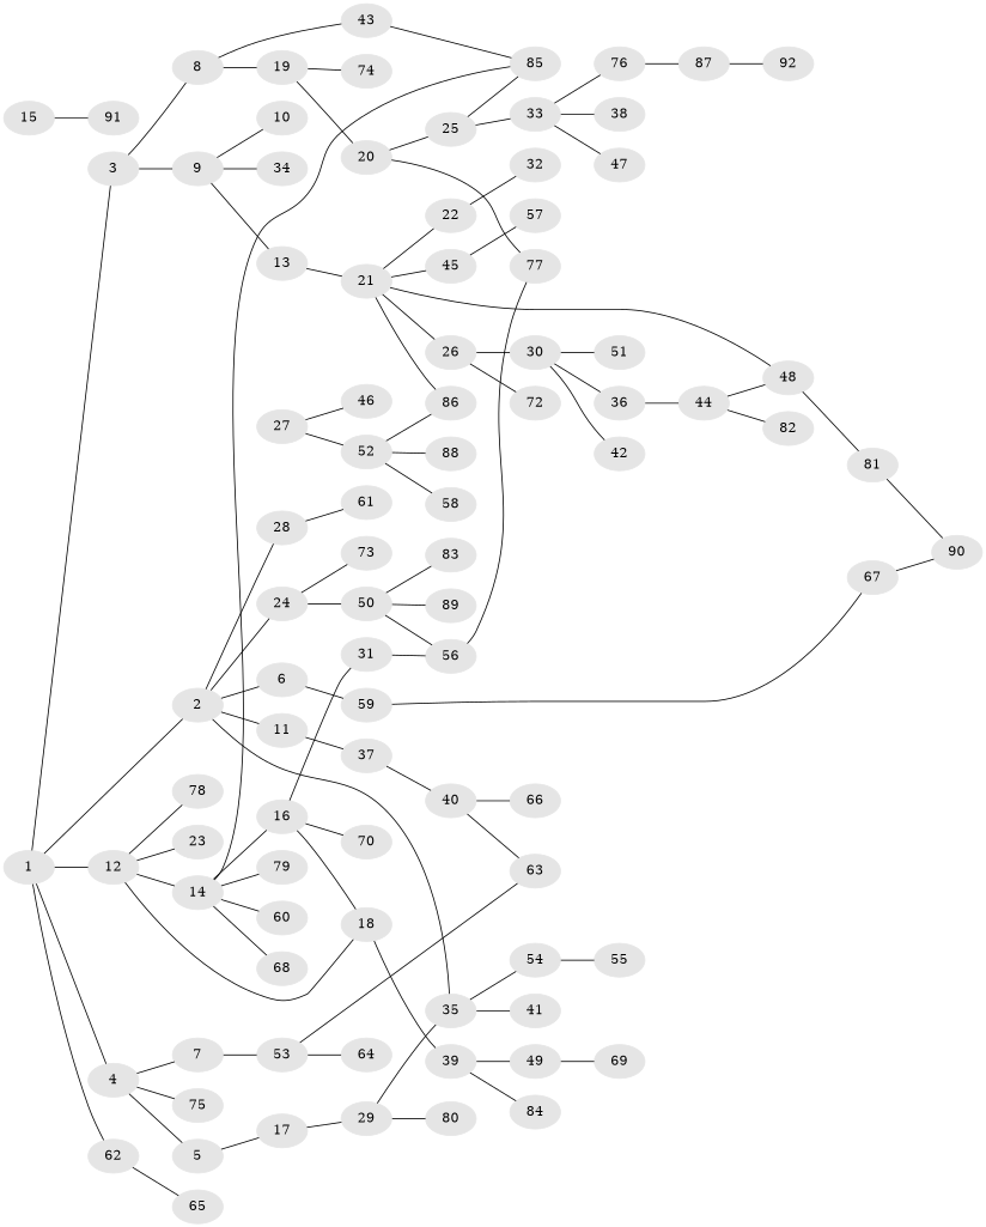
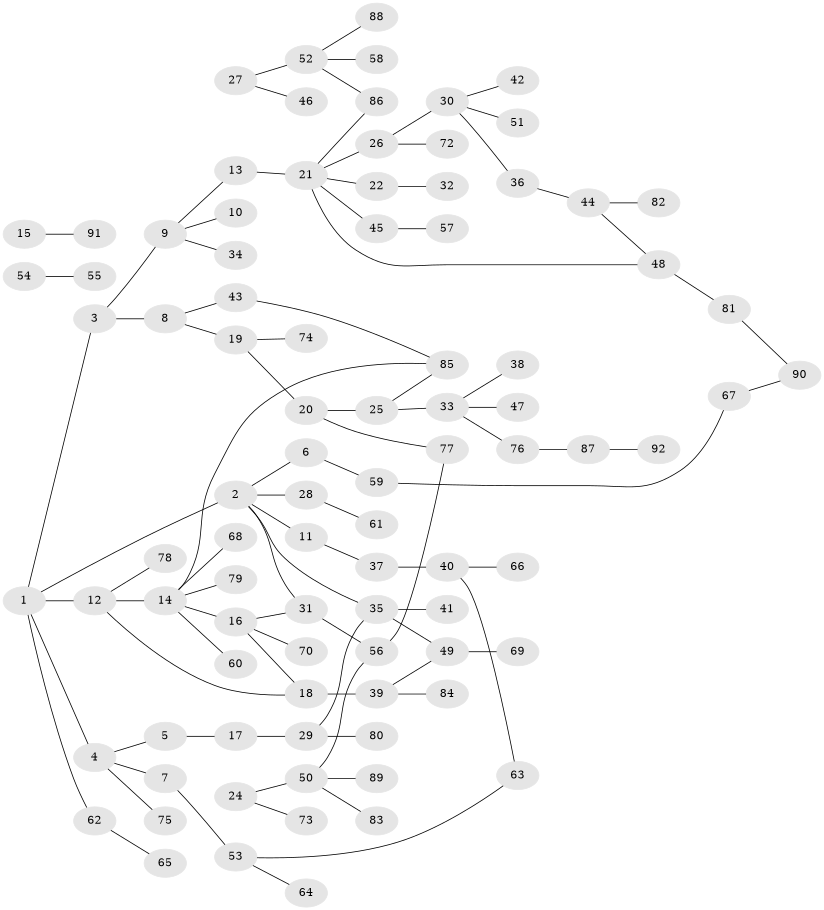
  graph {
    rankdir=LR
    node [color=gray90 style=filled]
    1
    2
    3
    4
    12
    62
    6
    11
    24
    28
    35
    8
    9
    5
    7
    75
    14
    18
-   23
    78
    65
    59
    37
    50
    73
    61
    41
    54
    19
    43
    10
    13
    34
    17
    53
    29
    27
    46
    52
    67
    63
    64
    20
    74
    85
    21
    40
    16
    60
    68
    79
    39
    15
    91
    22
    26
    45
    48
    86
    70
    31
    56
    80
    49
    84
    25
    77
    33
    32
    30
    72
    57
    81
    83
    89
    38
    47
    76
    36
    42
    51
    58
    88
    44
    87
    55
    82
    66
    69
    90
    92
    1 -- 2
    1 -- 3
    1 -- 4
    1 -- 12
    1 -- 62
    2 -- 6
    2 -- 11
-   2 -- 24
+   2 -- 31
    2 -- 28
    2 -- 35
    3 -- 8
    3 -- 9
    4 -- 5
    4 -- 7
    4 -- 75
    12 -- 14
    12 -- 18
-   12 -- 23
    12 -- 78
    62 -- 65
    6 -- 59
    11 -- 37
    24 -- 50
    24 -- 73
    28 -- 61
    35 -- 41
-   35 -- 54
+   35 -- 49
    8 -- 19
    8 -- 43
    9 -- 10
    9 -- 13
    9 -- 34
    5 -- 17
    7 -- 53
    14 -- 85
    14 -- 16
    14 -- 60
    14 -- 68
    14 -- 79
    18 -- 39
    59 -- 67
    37 -- 40
    50 -- 56
    50 -- 83
    50 -- 89
    54 -- 55
    19 -- 20
    19 -- 74
    43 -- 85
    13 -- 21
    17 -- 29
    53 -- 63
    53 -- 64
    29 -- 35
    29 -- 80
    27 -- 46
    27 -- 52
    52 -- 86
    52 -- 58
    52 -- 88
    67 -- 90
    20 -- 25
    20 -- 77
    21 -- 22
    21 -- 26
    21 -- 45
    21 -- 48
    21 -- 86
    40 -- 63
    40 -- 66
    16 -- 18
    16 -- 70
    16 -- 31
    39 -- 49
    39 -- 84
    15 -- 91
    22 -- 32
    26 -- 30
    26 -- 72
    45 -- 57
    48 -- 81
    31 -- 56
    56 -- 77
    49 -- 69
    25 -- 85
    25 -- 33
    33 -- 38
    33 -- 47
    33 -- 76
    30 -- 36
    30 -- 42
    30 -- 51
    81 -- 90
    76 -- 87
    36 -- 44
    44 -- 48
    44 -- 82
    87 -- 92
  }
